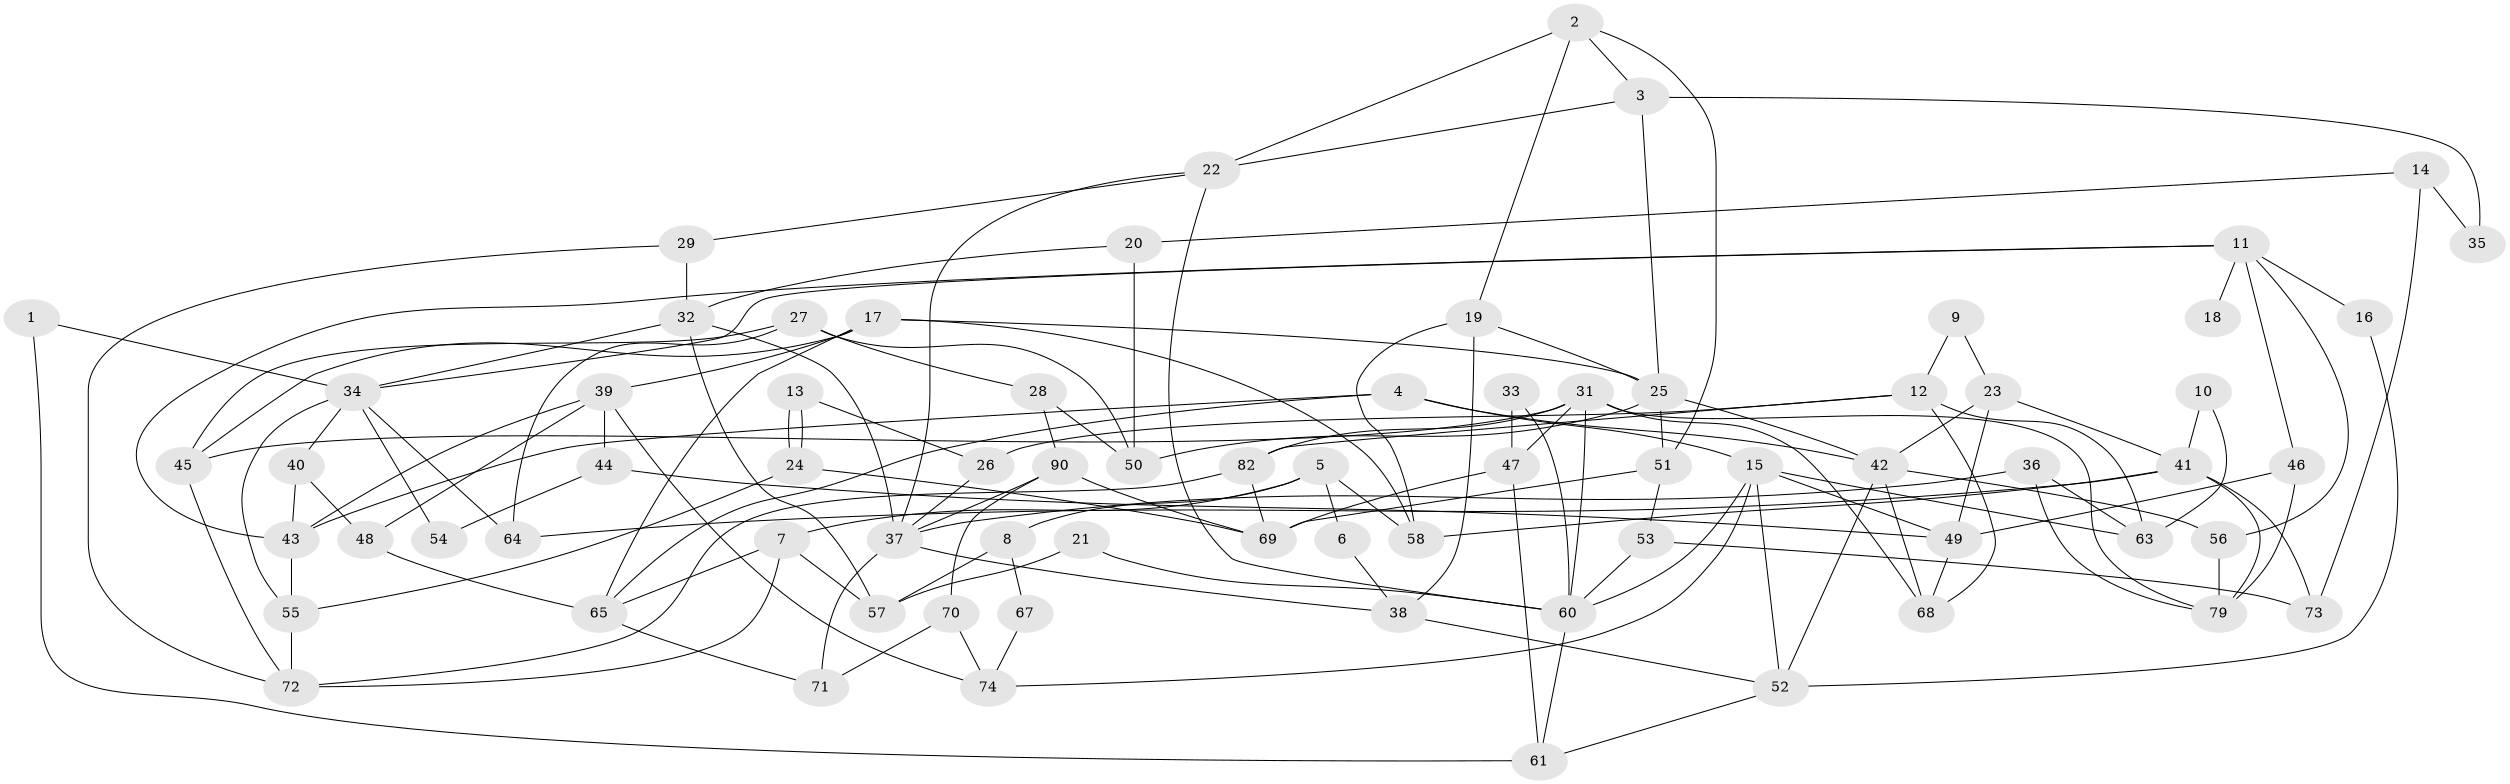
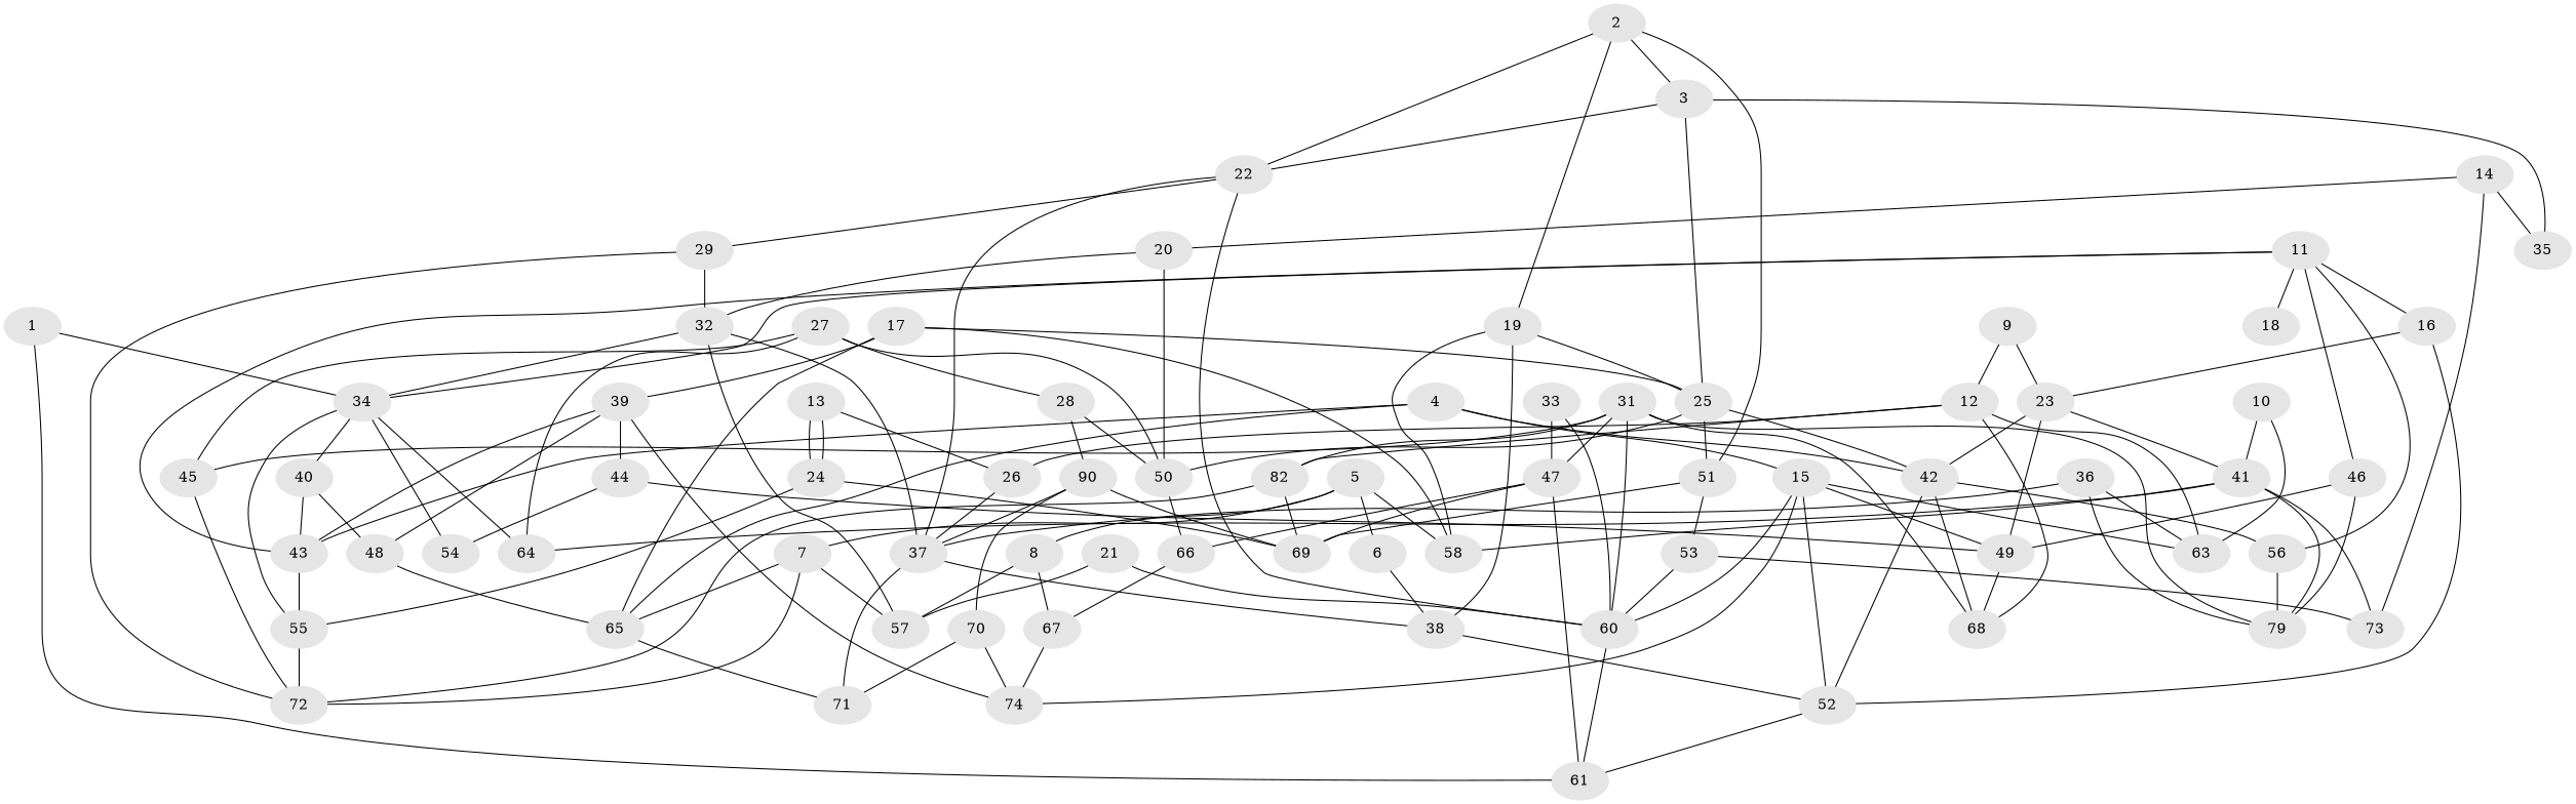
  graph {
    node [color=gray90 style=filled]
    1
    34
    61
    55
    64
    40
    54
    2
    3
    19
    22
    51
    25
    35
    58
    38
    60
    29
    37
    69
    53
    42
    50
    4
    15
    43
    65
    63
    49
    52
    74
    56
    68
    71
    5
    6
    7
    8
    57
    72
    67
    9
    12
    23
    26
    n46 [label=82]
    41
    10
    73
    n50 [label=79]
    11
    16
    18
    46
    13
    24
    14
    20
    32
    17
    45
    39
    33
    47
+   66
    21
    27
    28
    n69 [label=90]
    70
    31
    48
    36
    44
    1 -- 34
    1 -- 61
    34 -- 55
    34 -- 64
    34 -- 40
    34 -- 54
    55 -- 72
    40 -- 43
    40 -- 48
    2 -- 3
    2 -- 19
    2 -- 22
    2 -- 51
    3 -- 22
    3 -- 25
    3 -- 35
    19 -- 25
    19 -- 58
    19 -- 38
    22 -- 60
    22 -- 29
    22 -- 37
    51 -- 69
    51 -- 53
    25 -- 51
    25 -- 42
    25 -- 50
    38 -- 52
    60 -- 61
    29 -- 72
    29 -- 32
    37 -- 38
    37 -- 71
    53 -- 60
    53 -- 73
    42 -- 52
    42 -- 56
    42 -- 68
+   50 -- 66
    4 -- 42
    4 -- 15
    4 -- 43
    4 -- 65
    15 -- 60
    15 -- 63
    15 -- 49
    15 -- 52
    15 -- 74
    43 -- 55
    65 -- 71
    49 -- 68
    52 -- 61
    56 -- n50
    5 -- 58
    5 -- 6
    5 -- 7
    5 -- 8
    6 -- 38
    7 -- 65
    7 -- 57
    7 -- 72
    8 -- 57
    8 -- 67
    67 -- 74
    9 -- 12
    9 -- 23
    12 -- 63
    12 -- 68
    12 -- 26
    12 -- n46
    23 -- 42
    23 -- 49
    23 -- 41
    26 -- 37
    n46 -- 69
    n46 -- 72
    41 -- 64
    41 -- 58
    41 -- 73
    41 -- n50
    10 -- 63
    10 -- 41
    11 -- 34
    11 -- 43
    11 -- 56
    11 -- 16
    11 -- 18
    11 -- 46
    16 -- 52
+   16 -- 23
    46 -- 49
    46 -- n50
    13 -- 26
    13 -- 24
    13 -- 24
    24 -- 55
    24 -- 69
    14 -- 35
    14 -- 73
    14 -- 20
    20 -- 50
    20 -- 32
    32 -- 34
    32 -- 37
    32 -- 57
    17 -- 25
    17 -- 58
    17 -- 65
-   17 -- 45
    17 -- 39
    45 -- 72
    39 -- 43
    39 -- 74
    39 -- 48
    39 -- 44
    33 -- 60
    33 -- 47
    47 -- 61
    47 -- 69
+   47 -- 66
+   66 -- 67
    21 -- 60
    21 -- 57
    27 -- 64
    27 -- 50
    27 -- 45
    27 -- 28
    28 -- 50
    28 -- n69
    n69 -- 37
    n69 -- 69
    n69 -- 70
    70 -- 74
    70 -- 71
    31 -- 60
    31 -- 68
    31 -- n46
    31 -- n50
    31 -- 45
    31 -- 47
    48 -- 65
    36 -- 37
    36 -- 63
    36 -- n50
    44 -- 54
    44 -- 49
  }
